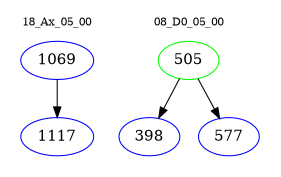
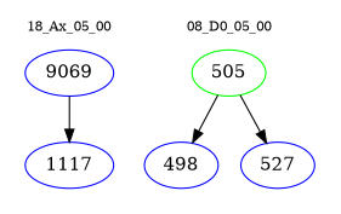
  digraph {
    node [color=blue]
    edge [color=black]
-   n1 [label=1069]
+   n1 [label=9069]
    n2 [label=1117]
    n3 [color=green label=505]
-   n4 [label=398]
-   n5 [label=577]
+   n4 [label=498]
+   n5 [label=527]
    subgraph cluster_1 {
      color=white
      fontsize=10
      label="18_Ax_05_00"
      n1
      n2
    }
    subgraph cluster_2 {
      color=white
      fontsize=10
      label="08_D0_05_00"
      n3
      n4
      n5
    }
    n1 -> n2
    n3 -> n4
    n3 -> n5
  }
